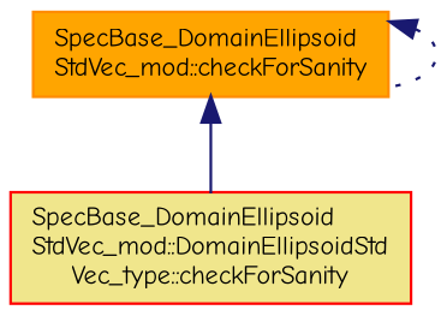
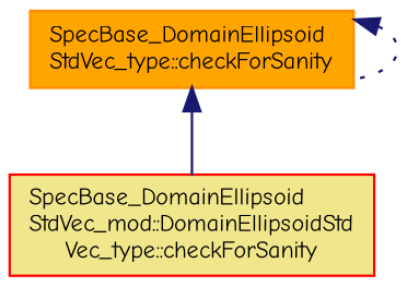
  digraph {
    rankdir=TB
    fontname="Comic Neue"
    node [fontname="Comic Neue" fontsize=10 shape=record style=filled]
    edge [color=midnightblue dir=back fontname="Comic Neue" fontsize=10 labelfontname=Helvetica labelfontsize=10]
-   n1 [color=darkorange fillcolor=orange fontcolor=black height=0.2 label="SpecBase_DomainEllipsoid\lStdVec_mod::checkForSanity" width=0.4]
+   n1 [color=darkorange fillcolor=orange fontcolor=black height=0.2 label="SpecBase_DomainEllipsoid\lStdVec_type::checkForSanity" width=0.4]
    n2 [color=red fillcolor=khaki height=0.2 label="SpecBase_DomainEllipsoid\lStdVec_mod::DomainEllipsoidStd\lVec_type::checkForSanity" width=0.4]
    n1 -> n1 [style=dotted]
    n1 -> n2 [style=solid]
  }
